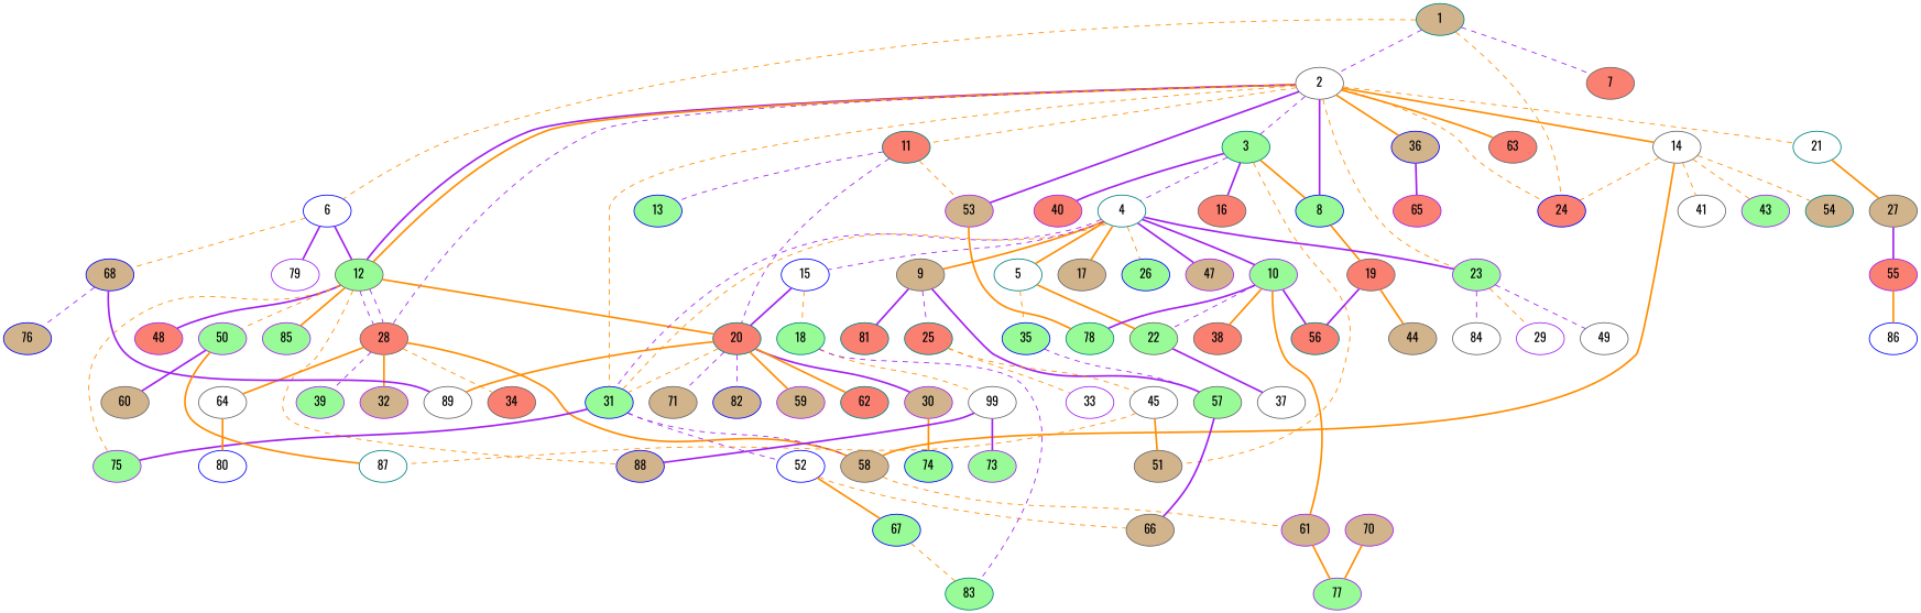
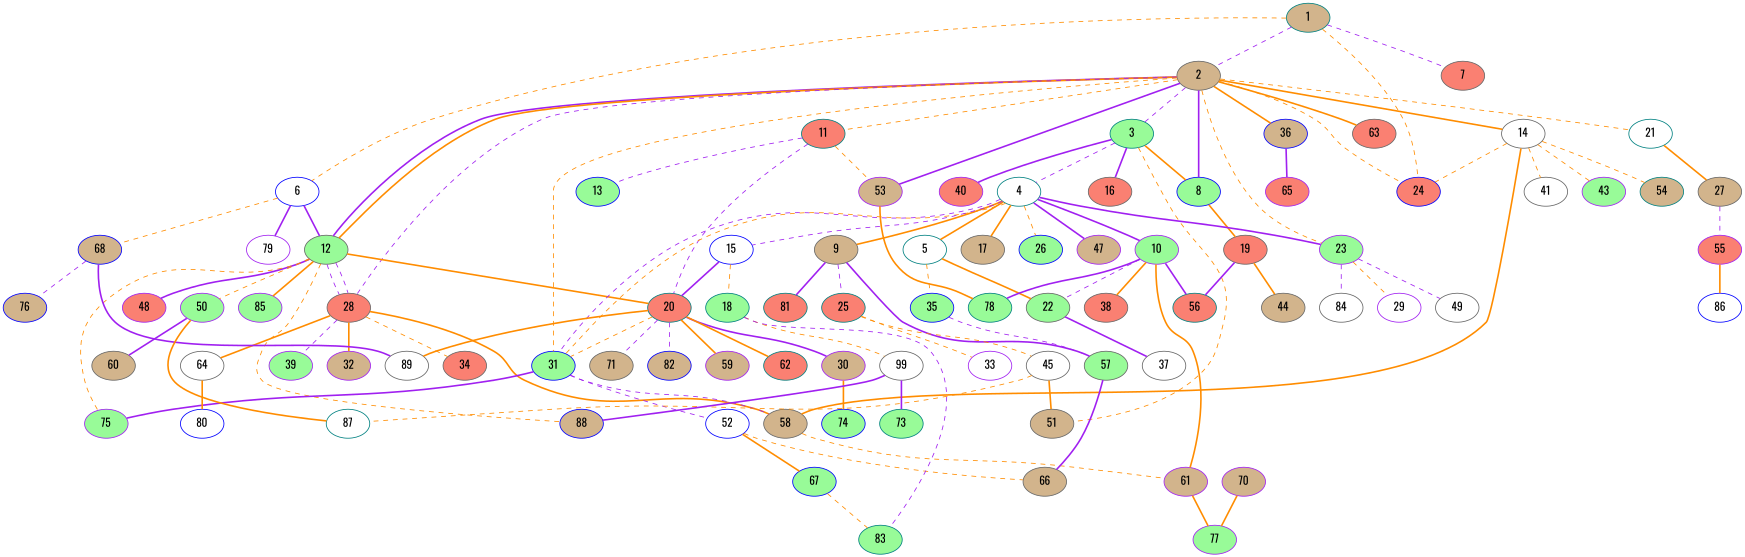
  graph {
    fontname=Oswald
    node [color=gray40 fillcolor=tan fontname=Oswald style=filled]
    edge [color=darkorange fontname=Oswald style=bold]
    1 [color=teal]
-   2 [fillcolor=white]
+   2
    6 [color=blue fillcolor=white]
    7 [fillcolor=salmon]
    24 [color=blue fillcolor=salmon]
    3 [color=teal fillcolor=palegreen]
    8 [color=blue fillcolor=palegreen]
    11 [color=teal fillcolor=salmon]
    12 [fillcolor=palegreen]
    14 [fillcolor=white]
    21 [color=teal fillcolor=white]
    23 [color=purple fillcolor=palegreen]
    28 [fillcolor=salmon]
    31 [color=blue fillcolor=palegreen]
    36 [color=blue]
    53 [color=purple]
    63 [fillcolor=salmon]
    68 [color=blue]
    79 [color=purple fillcolor=white]
    4 [color=teal fillcolor=white]
    16 [fillcolor=salmon]
    40 [color=purple fillcolor=salmon]
    51
    19 [fillcolor=salmon]
    13 [color=blue fillcolor=palegreen]
    20 [color=teal fillcolor=salmon]
    48 [color=purple fillcolor=salmon]
    50 [color=purple fillcolor=palegreen]
    75 [color=purple fillcolor=palegreen]
    85 [color=purple fillcolor=palegreen]
    88 [color=blue]
    41 [fillcolor=white]
    43 [color=purple fillcolor=palegreen]
    54 [color=teal]
    58
    27
    29 [color=purple fillcolor=white]
    49 [fillcolor=white]
    84 [fillcolor=white]
    32 [color=purple]
    34 [fillcolor=salmon]
    39 [color=purple fillcolor=palegreen]
    64 [fillcolor=white]
    52 [color=blue fillcolor=white]
    65 [color=purple fillcolor=salmon]
    78 [color=teal fillcolor=palegreen]
    5 [color=teal fillcolor=white]
    9
    10 [color=purple fillcolor=palegreen]
    15 [color=blue fillcolor=white]
    17
    26 [color=blue fillcolor=palegreen]
    47 [color=purple]
    22 [fillcolor=palegreen]
    35 [color=blue fillcolor=palegreen]
    25 [color=teal fillcolor=salmon]
    57 [fillcolor=palegreen]
    81 [color=teal fillcolor=salmon]
    38 [fillcolor=salmon]
    56 [color=teal fillcolor=salmon]
    61 [color=purple]
    18 [color=teal fillcolor=palegreen]
    37 [fillcolor=white]
    89 [fillcolor=white]
    76 [color=blue]
    44
    33 [color=purple fillcolor=white]
    45 [fillcolor=white]
    66
    77 [color=purple fillcolor=palegreen]
    30 [color=purple]
    59 [color=purple]
    62 [color=teal fillcolor=salmon]
    71
    82 [color=blue]
    87 [color=teal fillcolor=white]
    60
    n78 [fillcolor=white label=99]
    83 [color=teal fillcolor=palegreen]
-   73 [color=purple fillcolor=palegreen]
+   73 [color=teal fillcolor=palegreen]
    74 [color=blue fillcolor=palegreen]
    55 [color=purple fillcolor=salmon]
    86 [color=blue fillcolor=white]
    80 [color=blue fillcolor=white]
    67 [color=blue fillcolor=palegreen]
    70 [color=purple]
    1 -- 2 [color=purple style=dashed]
    1 -- 6 [style=dashed]
    1 -- 7 [color=purple style=dashed]
    1 -- 24 [style=dashed]
    2 -- 24 [style=dashed]
    2 -- 3 [color=purple style=dashed]
    2 -- 8 [color=purple]
    2 -- 11 [style=dashed]
    2 -- 12 [color=purple]
    2 -- 12
    2 -- 14
    2 -- 21 [style=dashed]
    2 -- 23 [style=dashed]
    2 -- 28 [color=purple style=dashed]
    2 -- 31 [style=dashed]
    2 -- 36
    2 -- 53 [color=purple]
    2 -- 63
    6 -- 12 [color=purple]
    6 -- 68 [style=dashed]
    6 -- 79 [color=purple]
    3 -- 8
    3 -- 4 [color=purple style=dashed]
    3 -- 16 [color=purple]
    3 -- 40 [color=purple]
    3 -- 51 [style=dashed]
    8 -- 19
    11 -- 53 [style=dashed]
    11 -- 13 [color=purple style=dashed]
    11 -- 20 [color=purple style=dashed]
    12 -- 28 [color=purple style=dashed]
    12 -- 28 [color=purple style=dashed]
    12 -- 20
    12 -- 48 [color=purple]
    12 -- 50 [style=dashed]
    12 -- 75 [style=dashed]
    12 -- 85
    12 -- 88 [style=dashed]
    14 -- 24 [style=dashed]
    14 -- 41 [style=dashed]
    14 -- 43 [style=dashed]
    14 -- 54 [style=dashed]
    14 -- 58
    21 -- 27
    23 -- 29 [style=dashed]
    23 -- 49 [color=purple style=dashed]
    23 -- 84 [color=purple style=dashed]
    28 -- 58
    28 -- 32
    28 -- 34 [style=dashed]
    28 -- 39 [color=purple style=dashed]
    28 -- 64
    31 -- 75 [color=purple]
    31 -- 58 [color=purple style=dashed]
    31 -- 52 [color=purple style=dashed]
    36 -- 65 [color=purple]
    53 -- 78
    68 -- 89 [color=purple]
    68 -- 76 [color=purple style=dashed]
    4 -- 23 [color=purple]
    4 -- 31 [color=purple style=dashed]
    4 -- 31 [style=dashed]
    4 -- 5
    4 -- 9
    4 -- 10 [color=purple]
    4 -- 15 [color=purple style=dashed]
    4 -- 17
    4 -- 26 [style=dashed]
    4 -- 47 [color=purple]
    19 -- 56 [color=purple]
    19 -- 44
    20 -- 31 [style=dashed]
    20 -- 89
    20 -- 30 [color=purple]
    20 -- 59
    20 -- 62
    20 -- 71 [color=purple style=dashed]
    20 -- 82 [color=purple style=dashed]
    50 -- 87
    50 -- 60 [color=purple]
    58 -- 61 [style=dashed]
-   27 -- 55 [color=purple]
+   27 -- 55 [color=purple style=dashed]
    64 -- 80
    52 -- 66 [style=dashed]
    52 -- 67
    5 -- 22
    5 -- 35 [style=dashed]
    9 -- 25 [color=purple style=dashed]
    9 -- 57 [color=purple]
    9 -- 81 [color=purple]
    10 -- 78 [color=purple]
    10 -- 22 [color=purple style=dashed]
    10 -- 38
    10 -- 56 [color=purple]
    10 -- 61
    15 -- 20 [color=purple]
    15 -- 18 [style=dashed]
    22 -- 37 [color=purple]
    35 -- 57 [color=purple style=dashed]
    25 -- 33 [style=dashed]
    25 -- 45 [style=dashed]
    57 -- 66 [color=purple]
    61 -- 77
    18 -- n78 [style=dashed]
    18 -- 83 [color=purple style=dashed]
    45 -- 51
    45 -- 87 [style=dashed]
    30 -- 74
    n78 -- 88 [color=purple]
    n78 -- 73 [color=purple]
    55 -- 86
    67 -- 83 [style=dashed]
    70 -- 77
  }
